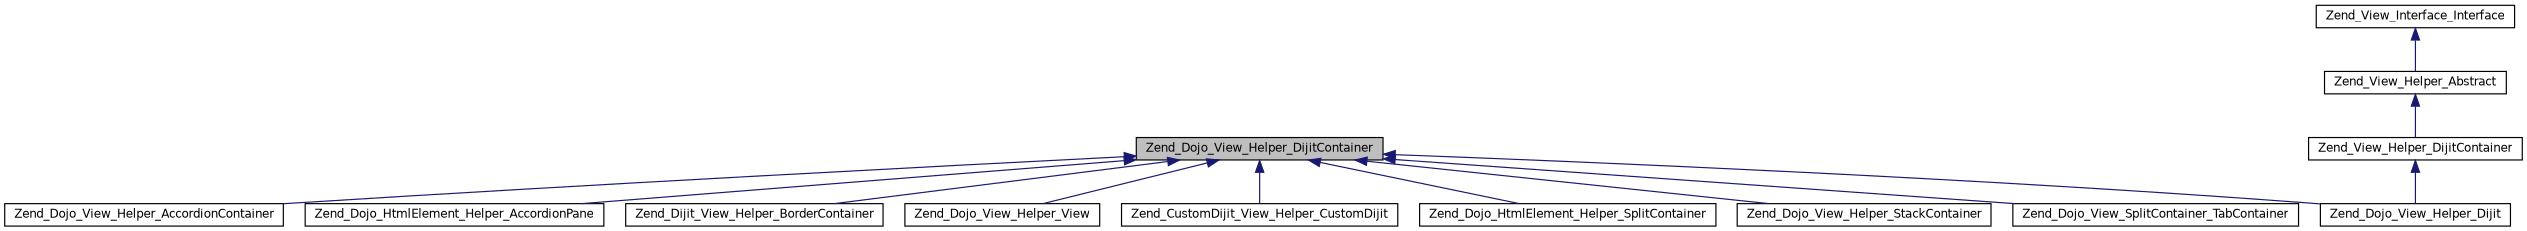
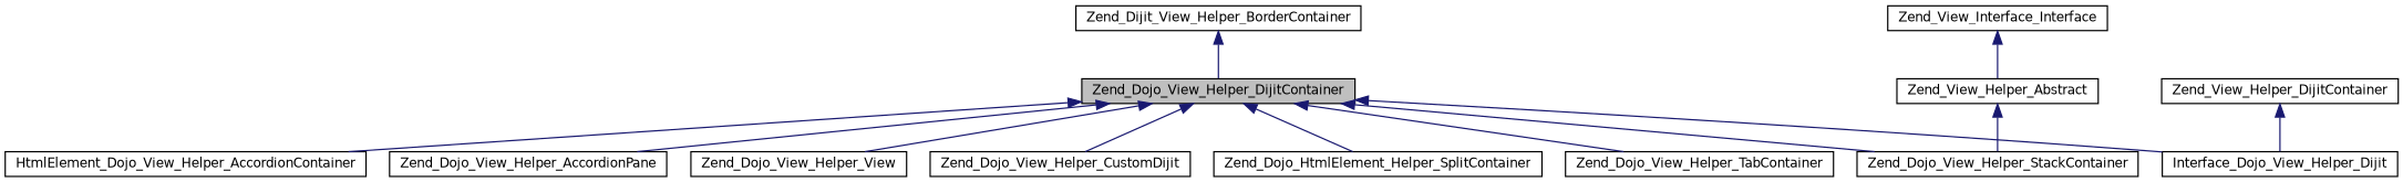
  digraph {
    rankdir=TB
    node [color=black fillcolor=white fontname=Helvetica fontsize=10 shape=record style=filled]
    edge [color=midnightblue dir=back fontname=Helvetica fontsize=10 labelfontname=Helvetica labelfontsize=10 style=solid]
    n1 [fillcolor=grey75 fontcolor=black height=0.2 label=Zend_Dojo_View_Helper_DijitContainer width=0.4]
-   n2 [height=0.2 label=Zend_Dojo_View_Helper_AccordionContainer width=0.4]
-   n3 [height=0.2 label=Zend_Dojo_HtmlElement_Helper_AccordionPane width=0.4]
+   n2 [height=0.2 label=HtmlElement_Dojo_View_Helper_AccordionContainer width=0.4]
+   n3 [height=0.2 label=Zend_Dojo_View_Helper_AccordionPane width=0.4]
    n4 [height=0.2 label=Zend_Dijit_View_Helper_BorderContainer width=0.4]
    n5 [height=0.2 label=Zend_Dojo_View_Helper_View width=0.4]
-   n6 [height=0.2 label=Zend_CustomDijit_View_Helper_CustomDijit width=0.4]
+   n6 [height=0.2 label=Zend_Dojo_View_Helper_CustomDijit width=0.4]
    n7 [height=0.2 label=Zend_Dojo_HtmlElement_Helper_SplitContainer width=0.4]
    n8 [height=0.2 label=Zend_Dojo_View_Helper_StackContainer width=0.4]
-   n9 [height=0.2 label=Zend_Dojo_View_SplitContainer_TabContainer width=0.4]
-   n10 [height=0.2 label=Zend_Dojo_View_Helper_Dijit width=0.4]
+   n9 [height=0.2 label=Zend_Dojo_View_Helper_TabContainer width=0.4]
+   n10 [height=0.2 label=Interface_Dojo_View_Helper_Dijit width=0.4]
    n11 [height=0.2 label=Zend_View_Helper_DijitContainer width=0.4]
    n12 [height=0.2 label=Zend_View_Helper_Abstract width=0.4]
    n13 [height=0.2 label=Zend_View_Interface_Interface width=0.4]
    n1 -> n2
    n1 -> n3
-   n1 -> n4
+   n4 -> n1
    n1 -> n5
    n1 -> n6
    n1 -> n7
    n1 -> n8
    n1 -> n9
    n1 -> n10
    n11 -> n10
-   n12 -> n11
+   n12 -> n8
    n13 -> n12
  }
